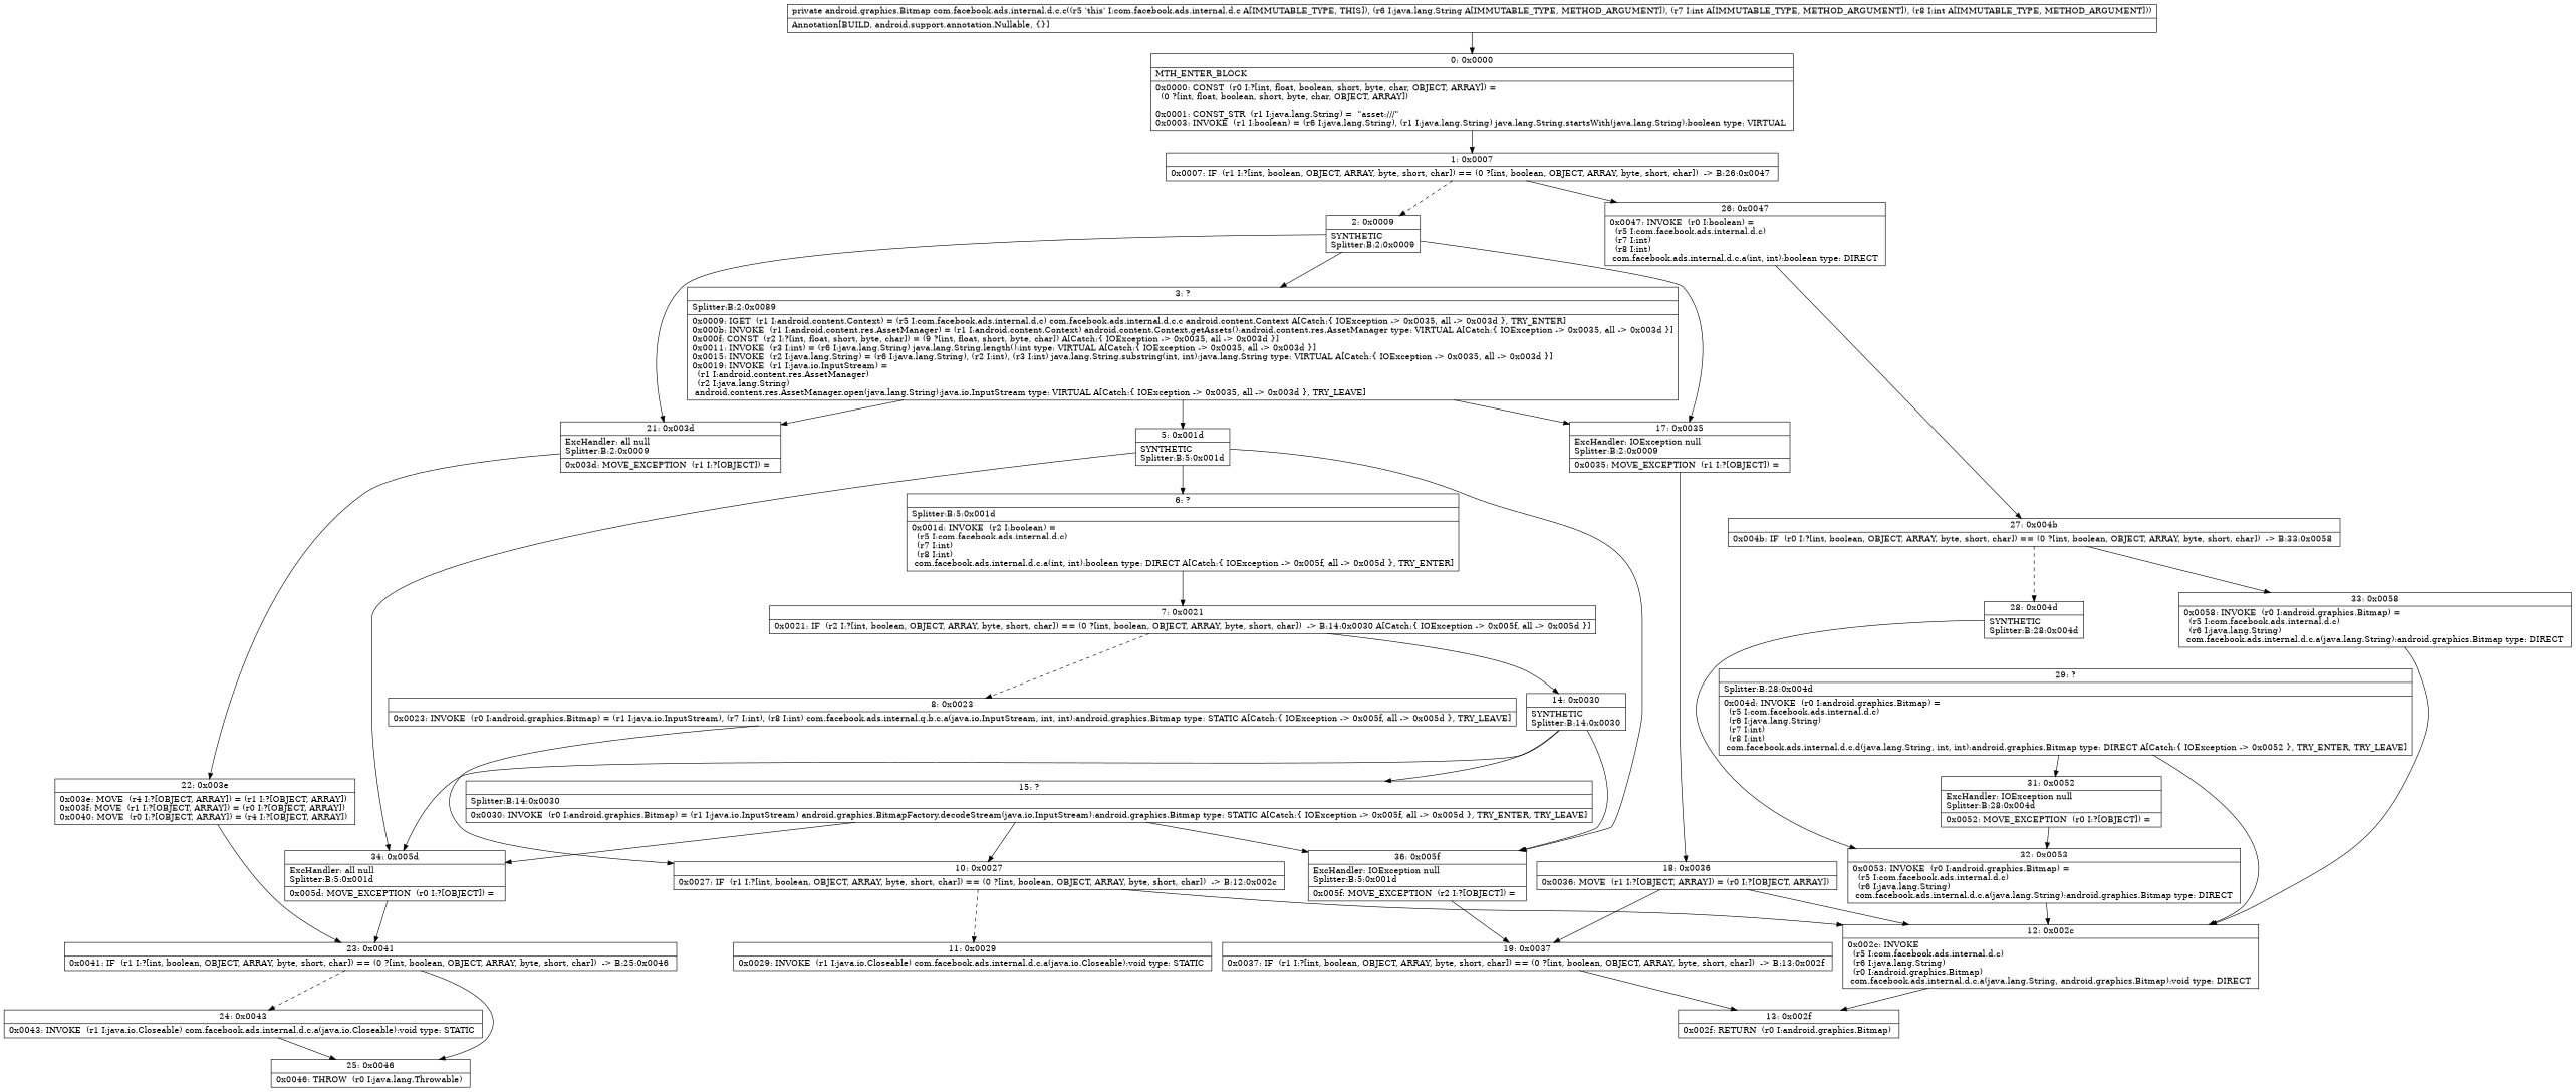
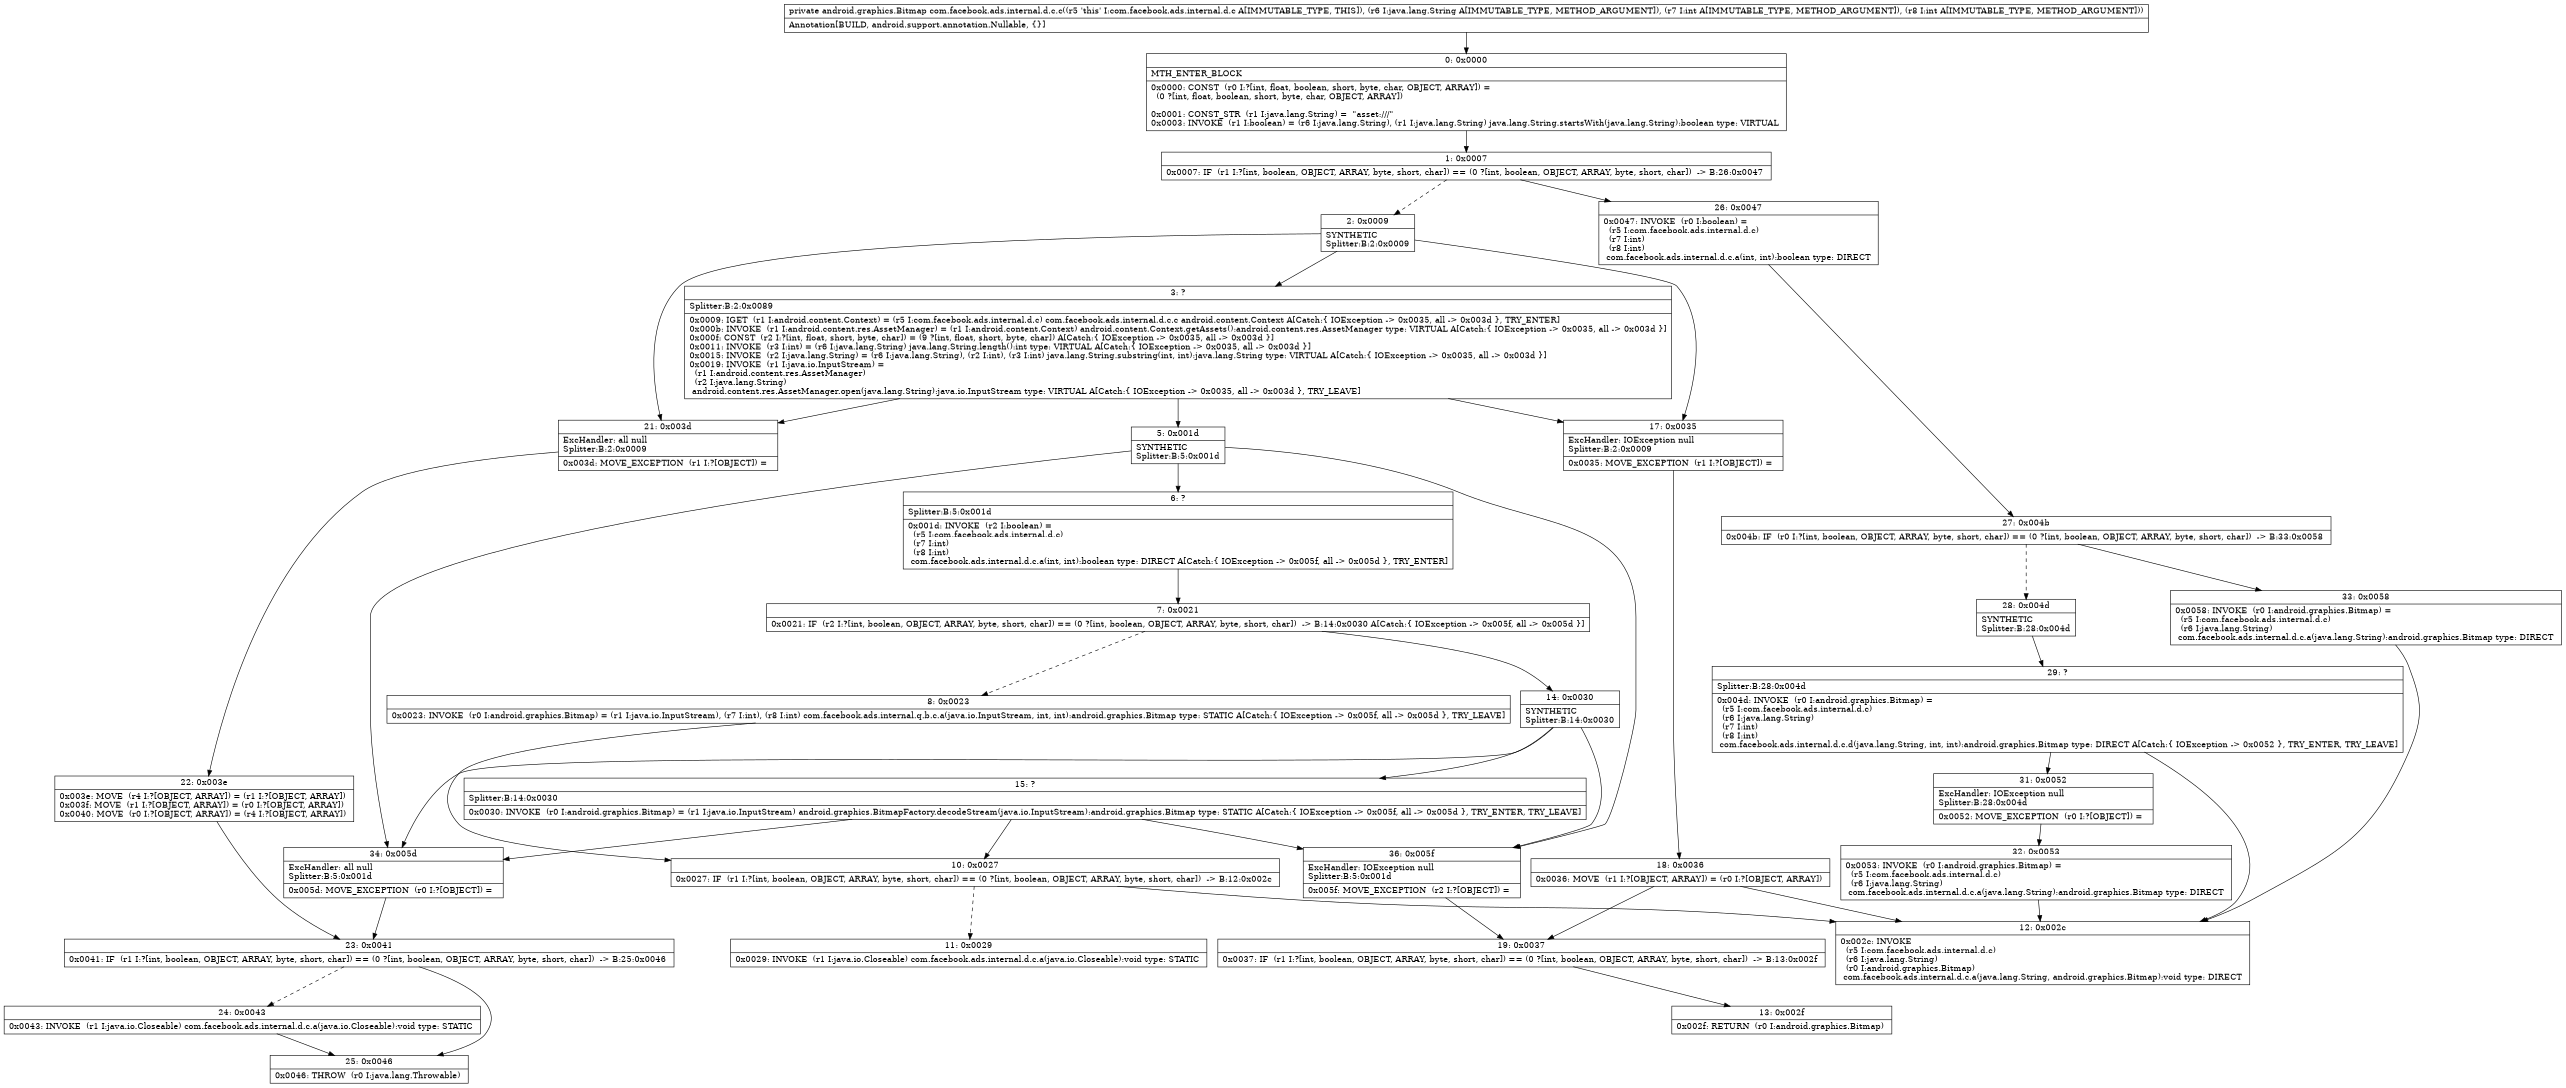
  digraph {
    fontname="DejaVu Serif"
    node [fontname="DejaVu Serif" shape=record]
    edge [fontname="DejaVu Serif"]
    n1 [label="{0\:\ 0x0000|MTH_ENTER_BLOCK\l|0x0000: CONST  (r0 I:?[int, float, boolean, short, byte, char, OBJECT, ARRAY]) = \l  (0 ?[int, float, boolean, short, byte, char, OBJECT, ARRAY])\l \l0x0001: CONST_STR  (r1 I:java.lang.String) =  \"asset:\/\/\/\" \l0x0003: INVOKE  (r1 I:boolean) = (r6 I:java.lang.String), (r1 I:java.lang.String) java.lang.String.startsWith(java.lang.String):boolean type: VIRTUAL \l}"]
    n2 [label="{1\:\ 0x0007|0x0007: IF  (r1 I:?[int, boolean, OBJECT, ARRAY, byte, short, char]) == (0 ?[int, boolean, OBJECT, ARRAY, byte, short, char])  \-\> B:26:0x0047 \l}"]
    n3 [label="{2\:\ 0x0009|SYNTHETIC\lSplitter:B:2:0x0009\l}"]
    n4 [label="{26\:\ 0x0047|0x0047: INVOKE  (r0 I:boolean) = \l  (r5 I:com.facebook.ads.internal.d.c)\l  (r7 I:int)\l  (r8 I:int)\l com.facebook.ads.internal.d.c.a(int, int):boolean type: DIRECT \l}"]
    n5 [label="{3\:\ ?|Splitter:B:2:0x0089\l|0x0009: IGET  (r1 I:android.content.Context) = (r5 I:com.facebook.ads.internal.d.c) com.facebook.ads.internal.d.c.c android.content.Context A[Catch:\{ IOException \-\> 0x0035, all \-\> 0x003d \}, TRY_ENTER]\l0x000b: INVOKE  (r1 I:android.content.res.AssetManager) = (r1 I:android.content.Context) android.content.Context.getAssets():android.content.res.AssetManager type: VIRTUAL A[Catch:\{ IOException \-\> 0x0035, all \-\> 0x003d \}]\l0x000f: CONST  (r2 I:?[int, float, short, byte, char]) = (9 ?[int, float, short, byte, char]) A[Catch:\{ IOException \-\> 0x0035, all \-\> 0x003d \}]\l0x0011: INVOKE  (r3 I:int) = (r6 I:java.lang.String) java.lang.String.length():int type: VIRTUAL A[Catch:\{ IOException \-\> 0x0035, all \-\> 0x003d \}]\l0x0015: INVOKE  (r2 I:java.lang.String) = (r6 I:java.lang.String), (r2 I:int), (r3 I:int) java.lang.String.substring(int, int):java.lang.String type: VIRTUAL A[Catch:\{ IOException \-\> 0x0035, all \-\> 0x003d \}]\l0x0019: INVOKE  (r1 I:java.io.InputStream) = \l  (r1 I:android.content.res.AssetManager)\l  (r2 I:java.lang.String)\l android.content.res.AssetManager.open(java.lang.String):java.io.InputStream type: VIRTUAL A[Catch:\{ IOException \-\> 0x0035, all \-\> 0x003d \}, TRY_LEAVE]\l}"]
    n6 [label="{17\:\ 0x0035|ExcHandler: IOException null\lSplitter:B:2:0x0009\l|0x0035: MOVE_EXCEPTION  (r1 I:?[OBJECT]) =  \l}"]
    n7 [label="{21\:\ 0x003d|ExcHandler: all null\lSplitter:B:2:0x0009\l|0x003d: MOVE_EXCEPTION  (r1 I:?[OBJECT]) =  \l}"]
    n8 [label="{27\:\ 0x004b|0x004b: IF  (r0 I:?[int, boolean, OBJECT, ARRAY, byte, short, char]) == (0 ?[int, boolean, OBJECT, ARRAY, byte, short, char])  \-\> B:33:0x0058 \l}"]
    n9 [label="{5\:\ 0x001d|SYNTHETIC\lSplitter:B:5:0x001d\l}"]
    n10 [label="{18\:\ 0x0036|0x0036: MOVE  (r1 I:?[OBJECT, ARRAY]) = (r0 I:?[OBJECT, ARRAY]) \l}"]
    n11 [label="{22\:\ 0x003e|0x003e: MOVE  (r4 I:?[OBJECT, ARRAY]) = (r1 I:?[OBJECT, ARRAY]) \l0x003f: MOVE  (r1 I:?[OBJECT, ARRAY]) = (r0 I:?[OBJECT, ARRAY]) \l0x0040: MOVE  (r0 I:?[OBJECT, ARRAY]) = (r4 I:?[OBJECT, ARRAY]) \l}"]
    n12 [label="{6\:\ ?|Splitter:B:5:0x001d\l|0x001d: INVOKE  (r2 I:boolean) = \l  (r5 I:com.facebook.ads.internal.d.c)\l  (r7 I:int)\l  (r8 I:int)\l com.facebook.ads.internal.d.c.a(int, int):boolean type: DIRECT A[Catch:\{ IOException \-\> 0x005f, all \-\> 0x005d \}, TRY_ENTER]\l}"]
    n13 [label="{34\:\ 0x005d|ExcHandler: all null\lSplitter:B:5:0x001d\l|0x005d: MOVE_EXCEPTION  (r0 I:?[OBJECT]) =  \l}"]
    n14 [label="{36\:\ 0x005f|ExcHandler: IOException null\lSplitter:B:5:0x001d\l|0x005f: MOVE_EXCEPTION  (r2 I:?[OBJECT]) =  \l}"]
    n15 [label="{7\:\ 0x0021|0x0021: IF  (r2 I:?[int, boolean, OBJECT, ARRAY, byte, short, char]) == (0 ?[int, boolean, OBJECT, ARRAY, byte, short, char])  \-\> B:14:0x0030 A[Catch:\{ IOException \-\> 0x005f, all \-\> 0x005d \}]\l}"]
    n16 [label="{23\:\ 0x0041|0x0041: IF  (r1 I:?[int, boolean, OBJECT, ARRAY, byte, short, char]) == (0 ?[int, boolean, OBJECT, ARRAY, byte, short, char])  \-\> B:25:0x0046 \l}"]
    n17 [label="{19\:\ 0x0037|0x0037: IF  (r1 I:?[int, boolean, OBJECT, ARRAY, byte, short, char]) == (0 ?[int, boolean, OBJECT, ARRAY, byte, short, char])  \-\> B:13:0x002f \l}"]
    n18 [label="{8\:\ 0x0023|0x0023: INVOKE  (r0 I:android.graphics.Bitmap) = (r1 I:java.io.InputStream), (r7 I:int), (r8 I:int) com.facebook.ads.internal.q.b.c.a(java.io.InputStream, int, int):android.graphics.Bitmap type: STATIC A[Catch:\{ IOException \-\> 0x005f, all \-\> 0x005d \}, TRY_LEAVE]\l}"]
    n19 [label="{14\:\ 0x0030|SYNTHETIC\lSplitter:B:14:0x0030\l}"]
    n20 [label="{10\:\ 0x0027|0x0027: IF  (r1 I:?[int, boolean, OBJECT, ARRAY, byte, short, char]) == (0 ?[int, boolean, OBJECT, ARRAY, byte, short, char])  \-\> B:12:0x002c \l}"]
    n21 [label="{15\:\ ?|Splitter:B:14:0x0030\l|0x0030: INVOKE  (r0 I:android.graphics.Bitmap) = (r1 I:java.io.InputStream) android.graphics.BitmapFactory.decodeStream(java.io.InputStream):android.graphics.Bitmap type: STATIC A[Catch:\{ IOException \-\> 0x005f, all \-\> 0x005d \}, TRY_ENTER, TRY_LEAVE]\l}"]
    n22 [label="{11\:\ 0x0029|0x0029: INVOKE  (r1 I:java.io.Closeable) com.facebook.ads.internal.d.c.a(java.io.Closeable):void type: STATIC \l}"]
    n23 [label="{12\:\ 0x002c|0x002c: INVOKE  \l  (r5 I:com.facebook.ads.internal.d.c)\l  (r6 I:java.lang.String)\l  (r0 I:android.graphics.Bitmap)\l com.facebook.ads.internal.d.c.a(java.lang.String, android.graphics.Bitmap):void type: DIRECT \l}"]
    n24 [label="{13\:\ 0x002f|0x002f: RETURN  (r0 I:android.graphics.Bitmap) \l}"]
    n25 [label="{24\:\ 0x0043|0x0043: INVOKE  (r1 I:java.io.Closeable) com.facebook.ads.internal.d.c.a(java.io.Closeable):void type: STATIC \l}"]
    n26 [label="{25\:\ 0x0046|0x0046: THROW  (r0 I:java.lang.Throwable) \l}"]
    n27 [label="{28\:\ 0x004d|SYNTHETIC\lSplitter:B:28:0x004d\l}"]
    n28 [label="{33\:\ 0x0058|0x0058: INVOKE  (r0 I:android.graphics.Bitmap) = \l  (r5 I:com.facebook.ads.internal.d.c)\l  (r6 I:java.lang.String)\l com.facebook.ads.internal.d.c.a(java.lang.String):android.graphics.Bitmap type: DIRECT \l}"]
    n29 [label="{29\:\ ?|Splitter:B:28:0x004d\l|0x004d: INVOKE  (r0 I:android.graphics.Bitmap) = \l  (r5 I:com.facebook.ads.internal.d.c)\l  (r6 I:java.lang.String)\l  (r7 I:int)\l  (r8 I:int)\l com.facebook.ads.internal.d.c.d(java.lang.String, int, int):android.graphics.Bitmap type: DIRECT A[Catch:\{ IOException \-\> 0x0052 \}, TRY_ENTER, TRY_LEAVE]\l}"]
    n30 [label="{31\:\ 0x0052|ExcHandler: IOException null\lSplitter:B:28:0x004d\l|0x0052: MOVE_EXCEPTION  (r0 I:?[OBJECT]) =  \l}"]
    n31 [label="{32\:\ 0x0053|0x0053: INVOKE  (r0 I:android.graphics.Bitmap) = \l  (r5 I:com.facebook.ads.internal.d.c)\l  (r6 I:java.lang.String)\l com.facebook.ads.internal.d.c.a(java.lang.String):android.graphics.Bitmap type: DIRECT \l}"]
    n32 [label="{private android.graphics.Bitmap com.facebook.ads.internal.d.c.c((r5 'this' I:com.facebook.ads.internal.d.c A[IMMUTABLE_TYPE, THIS]), (r6 I:java.lang.String A[IMMUTABLE_TYPE, METHOD_ARGUMENT]), (r7 I:int A[IMMUTABLE_TYPE, METHOD_ARGUMENT]), (r8 I:int A[IMMUTABLE_TYPE, METHOD_ARGUMENT]))  | Annotation[BUILD, android.support.annotation.Nullable, \{\}]\l}"]
    n1 -> n2
    n2 -> n3 [style=dashed]
    n2 -> n4
    n3 -> n5
    n3 -> n6
    n3 -> n7
    n4 -> n8
    n5 -> n6
    n5 -> n7
    n5 -> n9
    n6 -> n10
    n7 -> n11
    n8 -> n27 [style=dashed]
    n8 -> n28
    n9 -> n12
    n9 -> n13
    n9 -> n14
    n10 -> n17
    n10 -> n23
    n11 -> n16
    n12 -> n15
    n13 -> n16
    n14 -> n17
    n15 -> n18 [style=dashed]
    n15 -> n19
    n16 -> n25 [style=dashed]
    n16 -> n26
    n17 -> n24
    n18 -> n20
    n19 -> n13
    n19 -> n14
    n19 -> n21
    n20 -> n22 [style=dashed]
    n20 -> n23
    n21 -> n13
    n21 -> n14
    n21 -> n20
-   n23 -> n24
    n25 -> n26
-   n27 -> n31
+   n27 -> n29
    n28 -> n23
    n29 -> n23
    n29 -> n30
    n30 -> n31
    n31 -> n23
    n32 -> n1
  }
